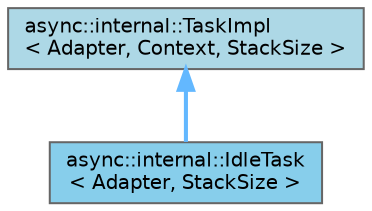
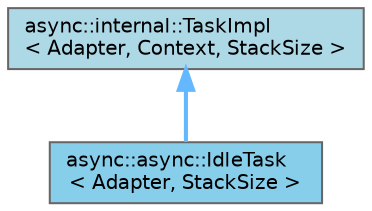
  digraph {
    node [color=gray40 fontname=Helvetica fontsize=10 shape=box style=filled]
-   n1 [fillcolor=skyblue fontcolor=black height=0.2 label="async::internal::IdleTask\l\< Adapter, StackSize \>" width=0.4]
+   n1 [fillcolor=skyblue fontcolor=black height=0.2 label="async::async::IdleTask\l\< Adapter, StackSize \>" width=0.4]
    n2 [fillcolor=lightblue height=0.2 label="async::internal::TaskImpl\l\< Adapter, Context, StackSize \>" width=0.4]
    n2 -> n1 [color=steelblue1 dir=back fontname=Helvetica fontsize=10 labelfontname=Helvetica labelfontsize=10 style=bold]
  }
